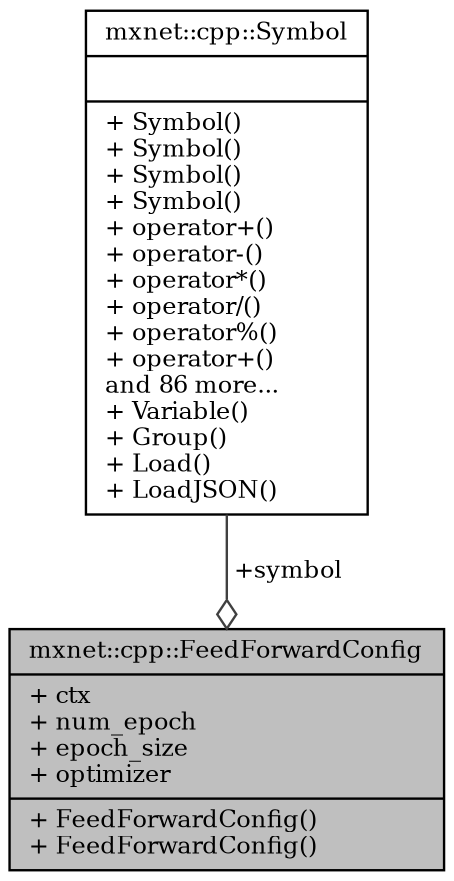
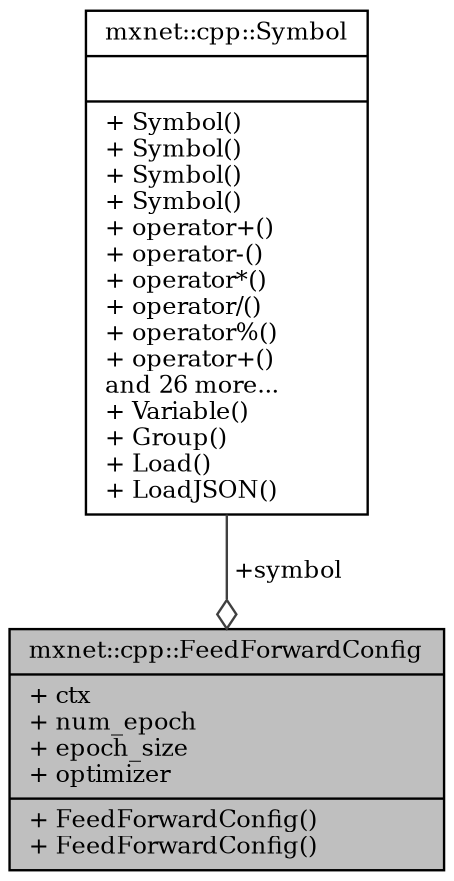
  digraph {
    fontname="DejaVu Serif"
    node [color=black fontname="DejaVu Serif" fontsize=10 shape=record style=filled]
    n1 [fillcolor=grey75 fontcolor=black height=0.2 label="{mxnet::cpp::FeedForwardConfig\n|+ ctx\l+ num_epoch\l+ epoch_size\l+ optimizer\l|+ FeedForwardConfig()\l+ FeedForwardConfig()\l}" width=0.4]
-   n2 [fillcolor=white height=0.2 label="{mxnet::cpp::Symbol\n||+ Symbol()\l+ Symbol()\l+ Symbol()\l+ Symbol()\l+ operator+()\l+ operator-()\l+ operator*()\l+ operator/()\l+ operator%()\l+ operator+()\land 86 more...\l+ Variable()\l+ Group()\l+ Load()\l+ LoadJSON()\l}" width=0.4]
+   n2 [fillcolor=white height=0.2 label="{mxnet::cpp::Symbol\n||+ Symbol()\l+ Symbol()\l+ Symbol()\l+ Symbol()\l+ operator+()\l+ operator-()\l+ operator*()\l+ operator/()\l+ operator%()\l+ operator+()\land 26 more...\l+ Variable()\l+ Group()\l+ Load()\l+ LoadJSON()\l}" width=0.4]
    n2 -> n1 [arrowhead=odiamond color=grey25 fontname="DejaVu Serif" fontsize=10 label=" +symbol" labelfontname=Helvetica labelfontsize=10 style=solid]
  }
